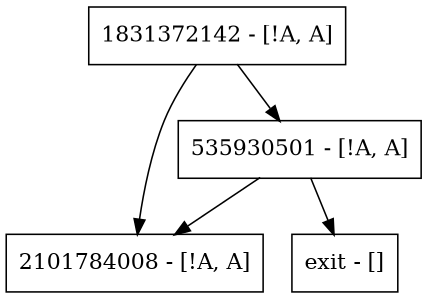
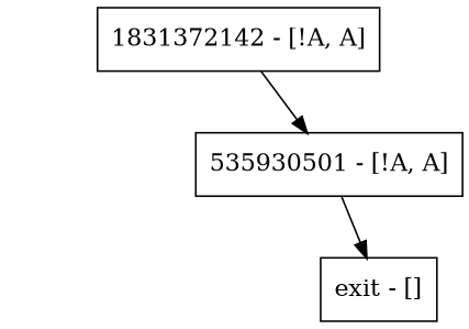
  digraph {
    node [shape=record]
    n1 [label="1831372142 - [!A, A]"]
-   n2 [label="2101784008 - [!A, A]"]
    n3 [label="535930501 - [!A, A]"]
    n4 [label="exit - []"]
-   n1 -> n2
    n1 -> n3
-   n3 -> n2
    n3 -> n4
  }
